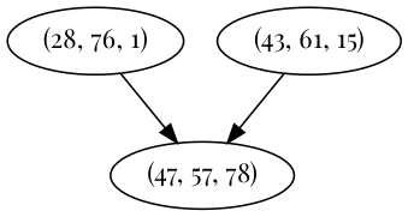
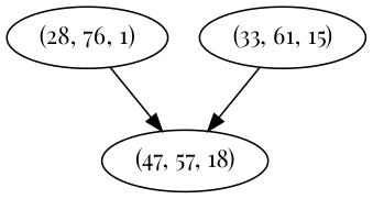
  digraph {
    fontname="Playfair Display"
    node [fontname="Playfair Display"]
    edge [fontname="Playfair Display"]
    "(28, 76, 1)"
-   "(47, 57, 18)" [label="(47, 57, 78)"]
-   "(43, 61, 15)"
+   "(47, 57, 18)"
+   "(43, 61, 15)" [label="(33, 61, 15)"]
    "(28, 76, 1)" -> "(47, 57, 18)"
    "(43, 61, 15)" -> "(47, 57, 18)"
  }
